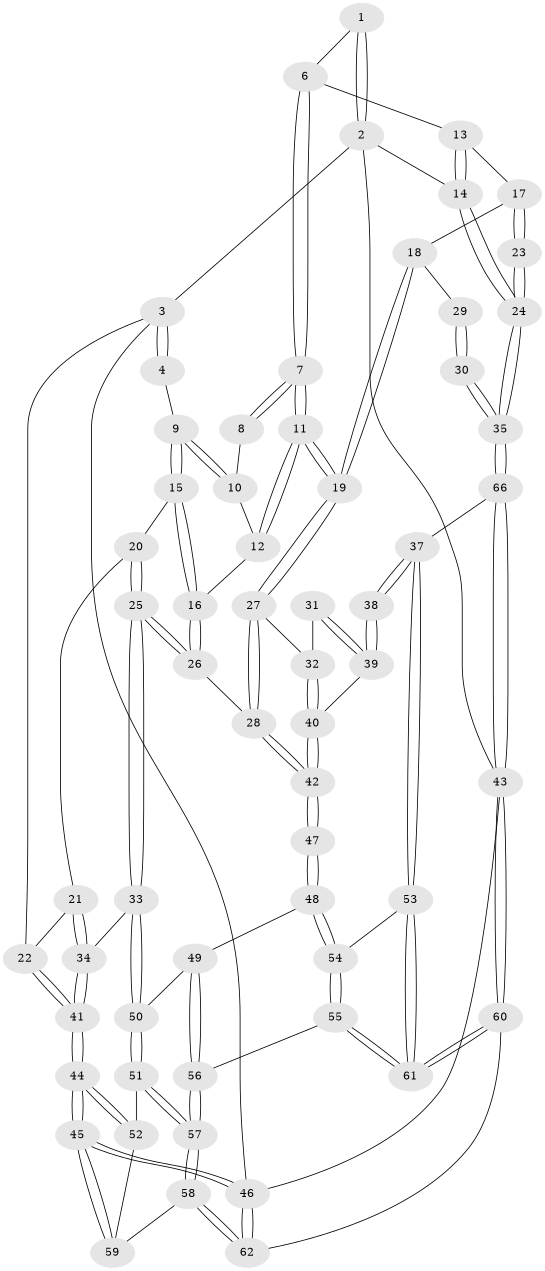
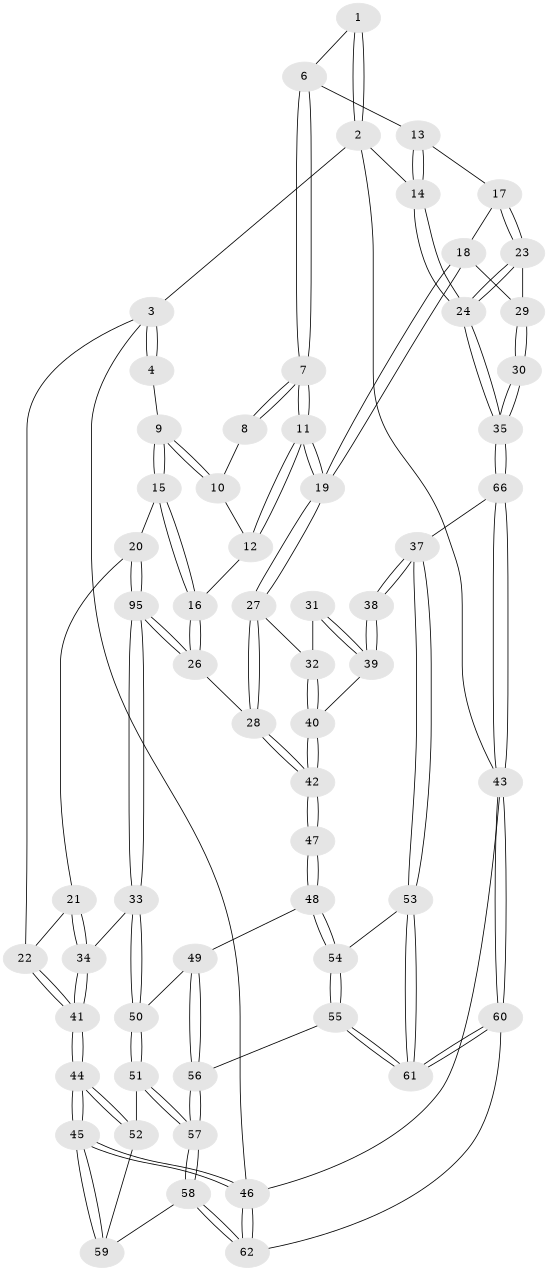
  graph {
    node [color=gray90 style=filled]
    1
    2
    6
    3
    14
    43
    7
    13
    4
    22
    46
    24
    60
    9
    41
    62
    10
    15
    8
    11
    17
    12
    19
    16
    20
    27
    26
    18
    23
    35
    21
-   25
+   25 [label=95]
    28
    29
    30
    32
    34
    33
    44
    n40 [label=66]
    50
    42
    40
    47
    31
    39
    51
    37
    38
    53
    54
    61
    48
    45
    52
    59
    49
    56
    55
    57
    58
    1 -- 2
    1 -- 2
    1 -- 6
    2 -- 3
    2 -- 14
    2 -- 43
    6 -- 7
    6 -- 7
    6 -- 13
    3 -- 4
    3 -- 4
    3 -- 22
    3 -- 46
    14 -- 24
    14 -- 24
    43 -- 46
    43 -- 60
    43 -- 60
    7 -- 8
    7 -- 8
    7 -- 11
    7 -- 11
    13 -- 14
    13 -- 14
    13 -- 17
    4 -- 9
    22 -- 41
    22 -- 41
    46 -- 62
    46 -- 62
    24 -- 35
    24 -- 35
    60 -- 62
    60 -- 61
    60 -- 61
    9 -- 10
    9 -- 10
    9 -- 15
    9 -- 15
    41 -- 44
    41 -- 44
    10 -- 12
    15 -- 16
    15 -- 16
    15 -- 20
    8 -- 10
    11 -- 12
    11 -- 12
    11 -- 19
    11 -- 19
    17 -- 18
    17 -- 23
    17 -- 23
    12 -- 16
    19 -- 27
    19 -- 27
    16 -- 26
    16 -- 26
    20 -- 21
    20 -- 25
    20 -- 25
    27 -- 28
    27 -- 28
    27 -- 32
    26 -- 28
    18 -- 19
    18 -- 19
    18 -- 29
    23 -- 24
    23 -- 24
+   23 -- 29
    35 -- n40
    35 -- n40
    21 -- 22
    21 -- 34
    21 -- 34
    25 -- 26
    25 -- 26
    25 -- 33
    25 -- 33
    28 -- 42
    28 -- 42
    29 -- 30
    29 -- 30
    30 -- 35
    30 -- 35
    32 -- 40
    32 -- 40
    34 -- 41
    34 -- 41
    33 -- 34
    33 -- 50
    33 -- 50
    44 -- 45
    44 -- 45
    44 -- 52
    44 -- 52
    n40 -- 43
    n40 -- 43
    n40 -- 37
    50 -- 51
    50 -- 51
    42 -- 47
    42 -- 47
    40 -- 42
    40 -- 42
    47 -- 48
    47 -- 48
    31 -- 32
    31 -- 39
    31 -- 39
    39 -- 40
    51 -- 52
    51 -- 57
    51 -- 57
    37 -- 38
    37 -- 38
    37 -- 53
    37 -- 53
    38 -- 39
    38 -- 39
    53 -- 54
    53 -- 61
    53 -- 61
    54 -- 55
    54 -- 55
    48 -- 54
    48 -- 54
    48 -- 49
    45 -- 46
    45 -- 46
    45 -- 59
    45 -- 59
    52 -- 59
    49 -- 50
    49 -- 56
    49 -- 56
    56 -- 57
    56 -- 57
    55 -- 61
    55 -- 61
    55 -- 56
    57 -- 58
    57 -- 58
    58 -- 62
    58 -- 62
    58 -- 59
  }
